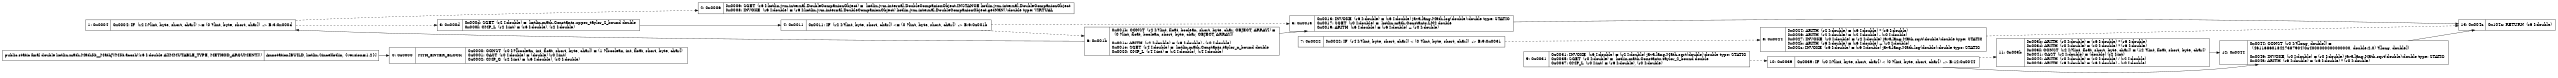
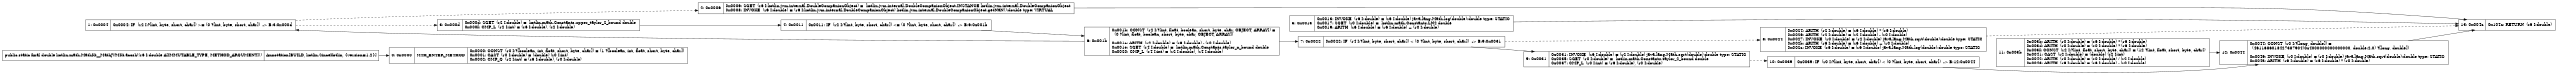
  digraph {
    rankdir=LR
    node [shape=record]
-   n1 [label="{0\:\ 0x0000|MTH_ENTER_BLOCK\l|0x0000: CONST  (r0 I:?[boolean, int, float, short, byte, char]) = (1 ?[boolean, int, float, short, byte, char]) \l0x0001: CAST  (r0 I:double) = (double) (r0 I:int) \l0x0002: CMP_G  (r2 I:int) = (r6 I:double), (r0 I:double) \l}"]
+   n1 [label="{0\:\ 0x0000|MTH_ENTER_METHOD\l|0x0000: CONST  (r0 I:?[boolean, int, float, short, byte, char]) = (1 ?[boolean, int, float, short, byte, char]) \l0x0001: CAST  (r0 I:double) = (double) (r0 I:int) \l0x0002: CMP_G  (r2 I:int) = (r6 I:double), (r0 I:double) \l}"]
    n2 [label="{1\:\ 0x0004|0x0004: IF  (r2 I:?[int, byte, short, char]) \>= (0 ?[int, byte, short, char])  \-\> B:3:0x000d \l}"]
    n3 [label="{2\:\ 0x0006|0x0006: SGET  (r6 I:kotlin.jvm.internal.DoubleCompanionObject) =  kotlin.jvm.internal.DoubleCompanionObject.INSTANCE kotlin.jvm.internal.DoubleCompanionObject \l0x0008: INVOKE  (r6 I:double) = (r6 I:kotlin.jvm.internal.DoubleCompanionObject) kotlin.jvm.internal.DoubleCompanionObject.getNaN():double type: VIRTUAL \l}"]
    n4 [label="{3\:\ 0x000d|0x000d: SGET  (r2 I:double) =  kotlin.math.Constants.upper_taylor_2_bound double \l0x000f: CMP_L  (r2 I:int) = (r6 I:double), (r2 I:double) \l}"]
    n5 [label="{13\:\ 0x004c|0x104c: RETURN  (r6 I:double) \l}"]
    n6 [label="{4\:\ 0x0011|0x0011: IF  (r2 I:?[int, byte, short, char]) \<= (0 ?[int, byte, short, char])  \-\> B:6:0x001b \l}"]
    n7 [label="{5\:\ 0x0013|0x0013: INVOKE  (r6 I:double) = (r6 I:double) java.lang.Math.log(double):double type: STATIC \l0x0017: SGET  (r0 I:double) =  kotlin.math.Constants.LN2 double \l0x0019: ARITH  (r6 I:double) = (r6 I:double) + (r0 I:double) \l}"]
    n8 [label="{6\:\ 0x001b|0x001b: CONST  (r2 I:?[int, float, boolean, short, byte, char, OBJECT, ARRAY]) = \l  (0 ?[int, float, boolean, short, byte, char, OBJECT, ARRAY])\l \l0x001c: ARITH  (r2 I:double) = (r6 I:double) \- (r0 I:double) \l0x001e: SGET  (r4 I:double) =  kotlin.math.Constants.taylor_n_bound double \l0x0020: CMP_L  (r4 I:int) = (r2 I:double), (r4 I:double) \l}"]
    n9 [label="{7\:\ 0x0022|0x0022: IF  (r4 I:?[int, byte, short, char]) \< (0 ?[int, byte, short, char])  \-\> B:9:0x0031 \l}"]
    n10 [label="{8\:\ 0x0024|0x0024: ARITH  (r2 I:double) = (r6 I:double) * (r6 I:double) \l0x0026: ARITH  (r2 I:double) = (r2 I:double) \- (r0 I:double) \l0x0027: INVOKE  (r0 I:double) = (r2 I:double) java.lang.Math.sqrt(double):double type: STATIC \l0x002b: ARITH  (r6 I:double) = (r6 I:double) + (r0 I:double) \l0x002c: INVOKE  (r6 I:double) = (r6 I:double) java.lang.Math.log(double):double type: STATIC \l}"]
    n11 [label="{9\:\ 0x0031|0x0031: INVOKE  (r6 I:double) = (r2 I:double) java.lang.Math.sqrt(double):double type: STATIC \l0x0035: SGET  (r0 I:double) =  kotlin.math.Constants.taylor_2_bound double \l0x0037: CMP_L  (r0 I:int) = (r6 I:double), (r0 I:double) \l}"]
    n12 [label="{10\:\ 0x0039|0x0039: IF  (r0 I:?[int, byte, short, char]) \< (0 ?[int, byte, short, char])  \-\> B:12:0x0044 \l}"]
    n13 [label="{11\:\ 0x003b|0x003b: ARITH  (r0 I:double) = (r6 I:double) * (r6 I:double) \l0x003d: ARITH  (r0 I:double) = (r0 I:double) * (r6 I:double) \l0x003f: CONST  (r2 I:?[int, float, short, byte, char]) = (12 ?[int, float, short, byte, char]) \l0x0041: CAST  (r2 I:double) = (double) (r2 I:int) \l0x0042: ARITH  (r0 I:double) = (r0 I:double) \/ (r2 I:double) \l0x0043: ARITH  (r6 I:double) = (r6 I:double) \- (r0 I:double) \l}"]
    n14 [label="{12\:\ 0x0044|0x0044: CONST  (r0 I:?[long, double]) = \l  (4611686018427387904(0x4000000000000000, double:2.0) ?[long, double])\l \l0x0046: INVOKE  (r0 I:double) = (r0 I:double) java.lang.Math.sqrt(double):double type: STATIC \l0x004a: ARITH  (r6 I:double) = (r6 I:double) * (r0 I:double) \l}"]
    n15 [label="{public static final double kotlin.math.MathKt__MathJVMKt.acosh((r6 I:double A[IMMUTABLE_TYPE, METHOD_ARGUMENT]))  | Annotation[BUILD, kotlin.SinceKotlin, \{version=1.2\}]\l}"]
    n2 -> n3 [style=dashed]
    n2 -> n4 [style=dashed]
+   n3 -> n5
    n4 -> n6
-   n6 -> n7 [style=dashed]
-   n6 -> n8 [style=dashed]
+   n6 -> n8
    n7 -> n5
    n8 -> n2
-   n8 -> n7
+   n8 -> n9
    n9 -> n10 [style=dashed]
+   n9 -> n11
    n10 -> n5 [style=dashed]
    n11 -> n12 [style=dashed]
-   n12 -> n13 [style=dashed]
    n12 -> n14
    n13 -> n14
    n14 -> n5
    n15 -> n1
  }
